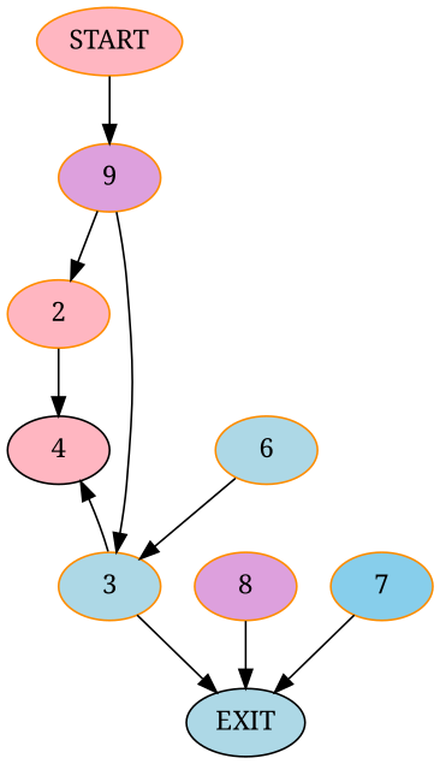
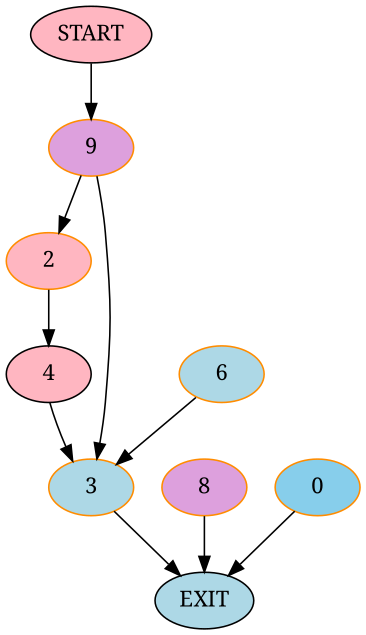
  digraph {
    fontname="Noto Serif"
    node [color=darkorange fillcolor=lightpink fontname="Noto Serif" style=filled]
    edge [fontname="Noto Serif"]
-   n1 [label=START]
+   n1 [color=black label=START]
    n2 [fillcolor=plum label=9]
    2
    3 [fillcolor=lightblue]
    8 [fillcolor=plum]
    n6 [color=black fillcolor=lightblue label=EXIT]
    4 [color=black]
    6 [fillcolor=lightblue]
-   7 [fillcolor=skyblue]
+   7 [fillcolor=skyblue label=0]
    n1 -> n2
    n2 -> 2
    n2 -> 3
    2 -> 4
    3 -> n6
    8 -> n6
-   3 -> 4
+   4 -> 3
    6 -> 3
    7 -> n6
  }
